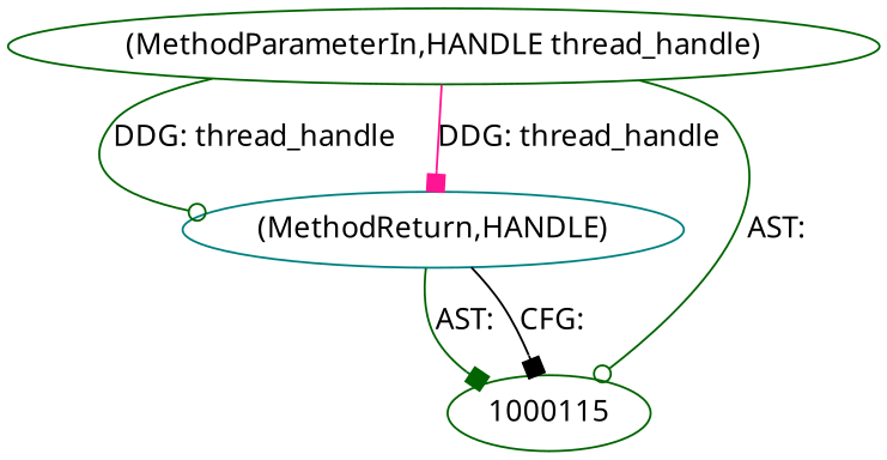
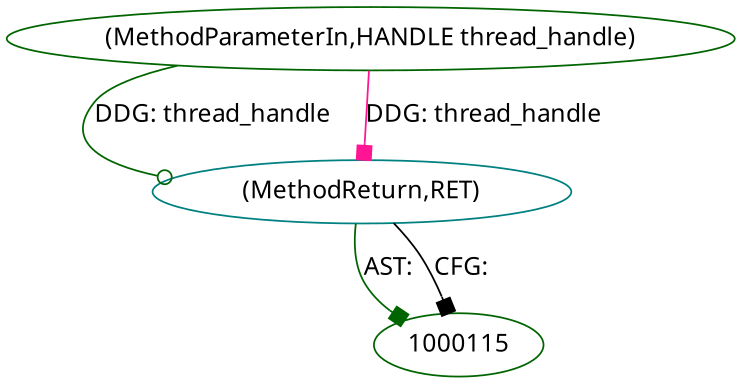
  digraph {
    fontname="Noto Sans"
    node [color=darkgreen fontname="Noto Sans"]
    edge [arrowhead=box color=darkgreen fontname="Noto Sans"]
-   n1 [color=teal label="(MethodReturn,HANDLE)"]
+   n1 [color=teal label="(MethodReturn,RET)"]
    1000115
    n3 [label="(MethodParameterIn,HANDLE thread_handle)"]
    n1 -> 1000115 [label="AST: "]
    n1 -> 1000115 [color=black label="CFG: "]
    n3 -> n1 [arrowhead=odot label="DDG: thread_handle"]
    n3 -> n1 [color=deeppink label="DDG: thread_handle"]
-   n3 -> 1000115 [arrowhead=odot label="AST: "]
  }
